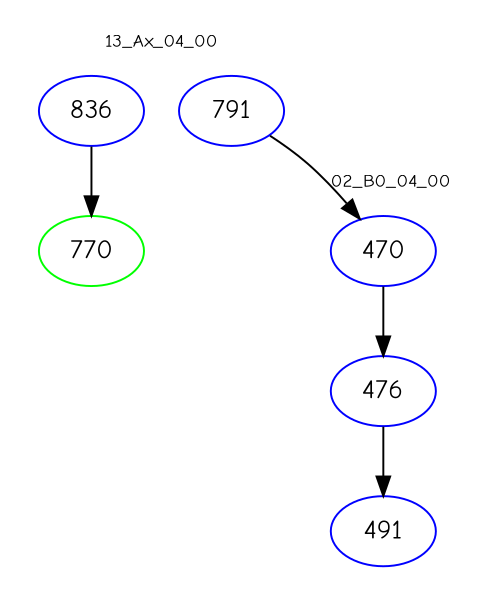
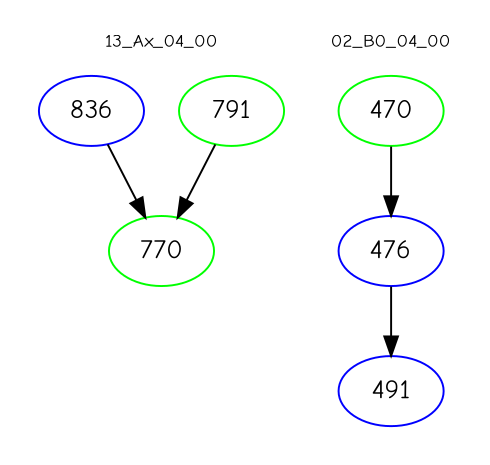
  digraph {
    fontname="Comic Neue"
    node [color=green fontname="Comic Neue"]
    edge [color=black fontname="Comic Neue"]
-   n1 [color=blue label=791]
+   n1 [label=791]
    n2 [label=770]
    n3 [color=blue label=836]
-   n4 [color=blue label=470]
+   n4 [label=470]
    n5 [color=blue label=476]
    n6 [color=blue label=491]
    subgraph cluster_1 {
      color=white
      fontsize=10
      label="13_Ax_04_00"
      n1
      n2
      n3
    }
    subgraph cluster_2 {
      color=white
      fontsize=10
      label="02_B0_04_00"
      n4
      n5
      n6
    }
-   n1 -> n4
+   n1 -> n2
    n3 -> n2
    n4 -> n5
    n5 -> n6
  }
